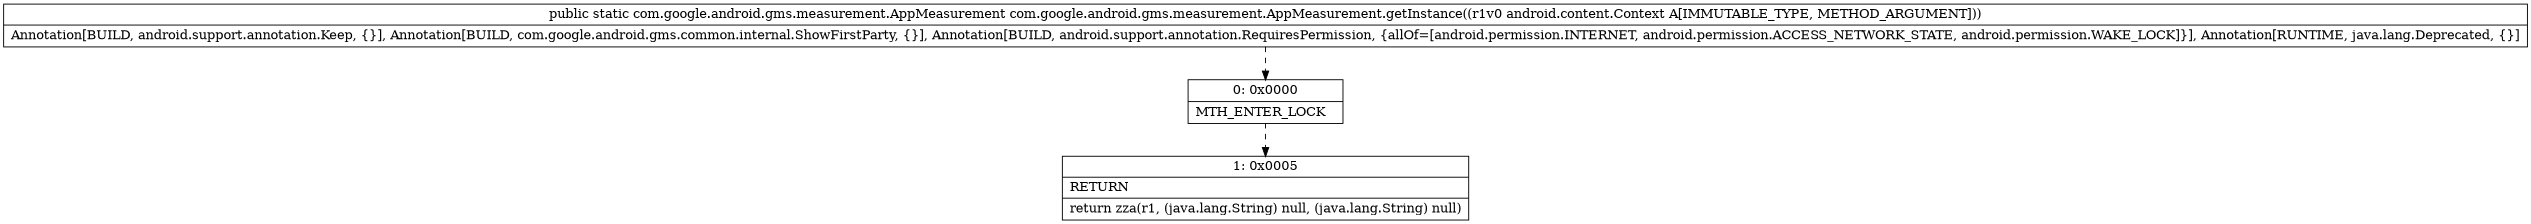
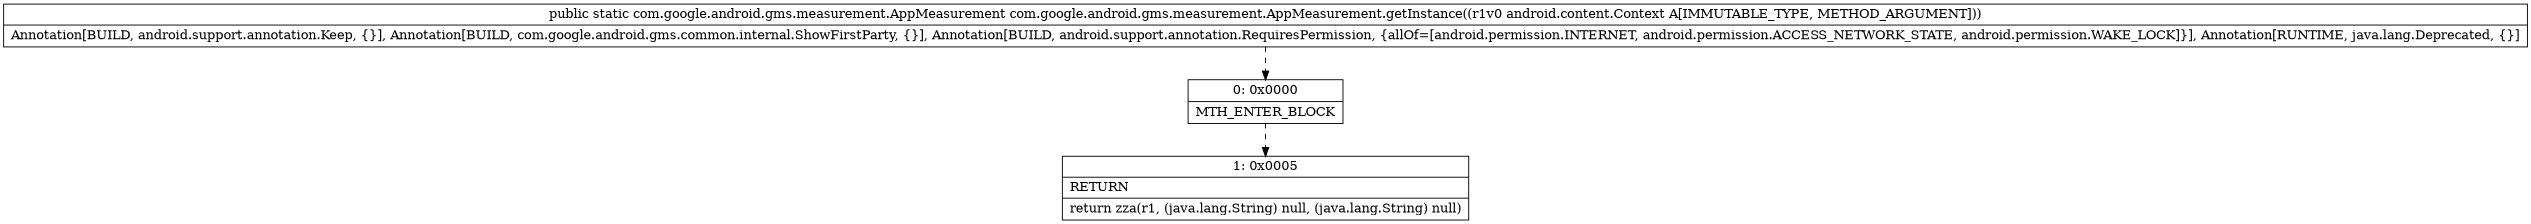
  digraph {
    node [shape=record]
    edge [style=dashed arrowhead=normal]
-   n1 [label="{0\:\ 0x0000|MTH_ENTER_LOCK\l}"]
+   n1 [label="{0\:\ 0x0000|MTH_ENTER_BLOCK\l}"]
    n2 [label="{1\:\ 0x0005|RETURN\l|return zza(r1, (java.lang.String) null, (java.lang.String) null)\l}"]
    n3 [label="{public static com.google.android.gms.measurement.AppMeasurement com.google.android.gms.measurement.AppMeasurement.getInstance((r1v0 android.content.Context A[IMMUTABLE_TYPE, METHOD_ARGUMENT]))  | Annotation[BUILD, android.support.annotation.Keep, \{\}], Annotation[BUILD, com.google.android.gms.common.internal.ShowFirstParty, \{\}], Annotation[BUILD, android.support.annotation.RequiresPermission, \{allOf=[android.permission.INTERNET, android.permission.ACCESS_NETWORK_STATE, android.permission.WAKE_LOCK]\}], Annotation[RUNTIME, java.lang.Deprecated, \{\}]\l}"]
    n1 -> n2
    n3 -> n1
  }
